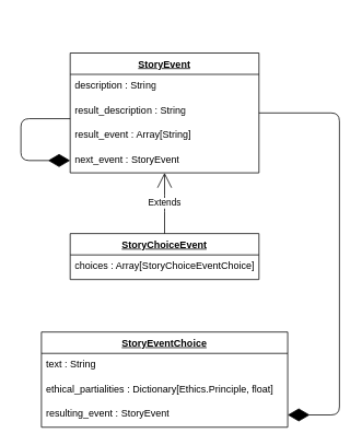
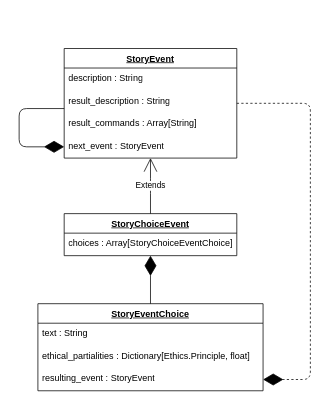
  <mxCell id="0" />
  <mxCell id="1" parent="0" />
  <mxCell id="2" value="StoryChoiceEvent" style="swimlane;fontStyle=5;align=center;verticalAlign=top;childLayout=stackLayout;horizontal=1;startSize=26;horizontalStack=0;resizeParent=1;resizeParentMax=0;resizeLast=0;collapsible=1;marginBottom=0;whiteSpace=wrap;html=1;" parent="1" vertex="1"><mxGeometry x="55" y="284" width="230" height="56" as="geometry" /></mxCell>
  <mxCell id="3" value="choices : Array[StoryChoiceEventChoice]" style="text;strokeColor=none;fillColor=none;align=left;verticalAlign=top;spacingLeft=4;spacingRight=4;overflow=hidden;rotatable=0;points=[[0,0.5],[1,0.5]];portConstraint=eastwest;whiteSpace=wrap;html=1;" parent="2" vertex="1"><mxGeometry y="26" width="230" height="30" as="geometry" /></mxCell>
  <mxCell id="4" value="StoryEventChoice" style="swimlane;fontStyle=5;align=center;verticalAlign=top;childLayout=stackLayout;horizontal=1;startSize=26;horizontalStack=0;resizeParent=1;resizeParentMax=0;resizeLast=0;collapsible=1;marginBottom=0;whiteSpace=wrap;html=1;" parent="1" vertex="1"><mxGeometry x="20" y="404" width="300" height="116" as="geometry" /></mxCell>
  <mxCell id="5" value="text : String" style="text;strokeColor=none;fillColor=none;align=left;verticalAlign=top;spacingLeft=4;spacingRight=4;overflow=hidden;rotatable=0;points=[[0,0.5],[1,0.5]];portConstraint=eastwest;whiteSpace=wrap;html=1;" parent="4" vertex="1"><mxGeometry y="26" width="300" height="30" as="geometry" /></mxCell>
  <mxCell id="6" value="ethical_partialities : Dictionary[Ethics.Principle, float]" style="text;strokeColor=none;fillColor=none;align=left;verticalAlign=top;spacingLeft=4;spacingRight=4;overflow=hidden;rotatable=0;points=[[0,0.5],[1,0.5]];portConstraint=eastwest;whiteSpace=wrap;html=1;" parent="4" vertex="1"><mxGeometry y="56" width="300" height="30" as="geometry" /></mxCell>
  <mxCell id="7" value="resulting_event : StoryEvent" style="text;strokeColor=none;fillColor=none;align=left;verticalAlign=top;spacingLeft=4;spacingRight=4;overflow=hidden;rotatable=0;points=[[0,0.5],[1,0.5]];portConstraint=eastwest;whiteSpace=wrap;html=1;" parent="4" vertex="1"><mxGeometry y="86" width="300" height="30" as="geometry" /></mxCell>
+ <mxCell id="8" value="" style="endArrow=diamondThin;endFill=1;endSize=24;html=1;edgeStyle=elbowEdgeStyle;elbow=vertical;" parent="1" source="4" target="3" edge="1"><mxGeometry width="160" relative="1" as="geometry"><mxPoint x="165" y="519" as="sourcePoint" /><mxPoint x="55" y="363" as="targetPoint" /><Array as="points"><mxPoint x="170" y="404" /></Array></mxGeometry></mxCell>
  <mxCell id="9" value="Extends" style="endArrow=open;endSize=16;endFill=0;html=1;edgeStyle=elbowEdgeStyle;" parent="1" source="2" target="10" edge="1"><mxGeometry width="160" relative="1" as="geometry"><mxPoint x="185" y="284" as="sourcePoint" /><mxPoint x="345" y="284" as="targetPoint" /></mxGeometry></mxCell>
  <mxCell id="10" value="StoryEvent" style="swimlane;fontStyle=5;align=center;verticalAlign=top;childLayout=stackLayout;horizontal=1;startSize=26;horizontalStack=0;resizeParent=1;resizeParentMax=0;resizeLast=0;collapsible=1;marginBottom=0;whiteSpace=wrap;html=1;" parent="1" vertex="1"><mxGeometry x="55" y="64" width="230" height="146" as="geometry" /></mxCell>
  <mxCell id="11" value="description : String" style="text;strokeColor=none;fillColor=none;align=left;verticalAlign=top;spacingLeft=4;spacingRight=4;overflow=hidden;rotatable=0;points=[[0,0.5],[1,0.5]];portConstraint=eastwest;whiteSpace=wrap;html=1;" parent="10" vertex="1"><mxGeometry y="26" width="230" height="30" as="geometry" /></mxCell>
  <mxCell id="12" value="result_description : String" style="text;strokeColor=none;fillColor=none;align=left;verticalAlign=top;spacingLeft=4;spacingRight=4;overflow=hidden;rotatable=0;points=[[0,0.5],[1,0.5]];portConstraint=eastwest;whiteSpace=wrap;html=1;" parent="10" vertex="1"><mxGeometry y="56" width="230" height="30" as="geometry" /></mxCell>
- <mxCell id="13" value="result_event : Array[String]" style="text;strokeColor=none;fillColor=none;align=left;verticalAlign=top;spacingLeft=4;spacingRight=4;overflow=hidden;rotatable=0;points=[[0,0.5],[1,0.5]];portConstraint=eastwest;whiteSpace=wrap;html=1;" parent="10" vertex="1"><mxGeometry y="86" width="230" height="30" as="geometry" /></mxCell>
+ <mxCell id="13" value="result_commands : Array[String]" style="text;strokeColor=none;fillColor=none;align=left;verticalAlign=top;spacingLeft=4;spacingRight=4;overflow=hidden;rotatable=0;points=[[0,0.5],[1,0.5]];portConstraint=eastwest;whiteSpace=wrap;html=1;" parent="10" vertex="1"><mxGeometry y="86" width="230" height="30" as="geometry" /></mxCell>
  <mxCell id="14" value="next_event : StoryEvent" style="text;strokeColor=none;fillColor=none;align=left;verticalAlign=top;spacingLeft=4;spacingRight=4;overflow=hidden;rotatable=0;points=[[0,0.5],[1,0.5]];portConstraint=eastwest;whiteSpace=wrap;html=1;" parent="10" vertex="1"><mxGeometry y="116" width="230" height="30" as="geometry" /></mxCell>
  <mxCell id="15" value="" style="endArrow=diamondThin;endFill=1;endSize=24;html=1;edgeStyle=orthogonalEdgeStyle;entryX=0;entryY=0.5;entryDx=0;entryDy=0;elbow=vertical;" parent="10" source="10" target="14" edge="1"><mxGeometry width="160" relative="1" as="geometry"><mxPoint x="280" y="30" as="sourcePoint" /><mxPoint x="400" y="190" as="targetPoint" /><Array as="points"><mxPoint x="-60" y="80" /><mxPoint x="-60" y="131" /></Array></mxGeometry></mxCell>
- <mxCell id="16" value="" style="endArrow=diamondThin;endFill=1;endSize=24;html=1;edgeStyle=elbowEdgeStyle;elbow=vertical;" parent="1" source="10" target="7" edge="1"><mxGeometry width="160" relative="1" as="geometry"><mxPoint x="183" y="419" as="sourcePoint" /><mxPoint x="263" y="240" as="targetPoint" /><Array as="points"><mxPoint x="383" y="20" /><mxPoint x="243" y="50" /></Array></mxGeometry></mxCell>
+ <mxCell id="16" value="" style="endArrow=diamondThin;endFill=1;endSize=24;html=1;edgeStyle=elbowEdgeStyle;elbow=vertical;dashed=1;" parent="1" source="10" target="7" edge="1"><mxGeometry width="160" relative="1" as="geometry"><mxPoint x="183" y="419" as="sourcePoint" /><mxPoint x="263" y="240" as="targetPoint" /><Array as="points"><mxPoint x="383" y="20" /><mxPoint x="243" y="50" /></Array></mxGeometry></mxCell>
